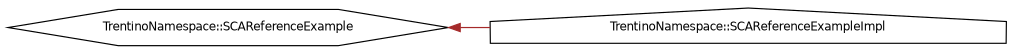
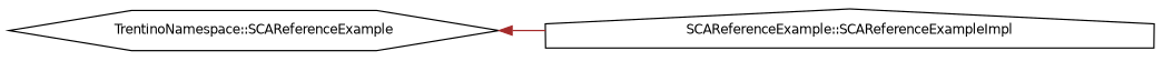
  digraph {
    rankdir=LR
    node [color=black fillcolor=white fontname=Helvetica fontsize=10 style=filled]
    n1 [height=0.2 label="TrentinoNamespace::SCAReferenceExample" shape=hexagon width=0.4]
-   n2 [height=0.2 label="TrentinoNamespace::SCAReferenceExampleImpl" shape=house width=0.4]
+   n2 [height=0.2 label="SCAReferenceExample::SCAReferenceExampleImpl" shape=house width=0.4]
    n1 -> n2 [color=brown dir=back fontname=Helvetica fontsize=10 labelfontname=Helvetica labelfontsize=10 style=solid]
  }
